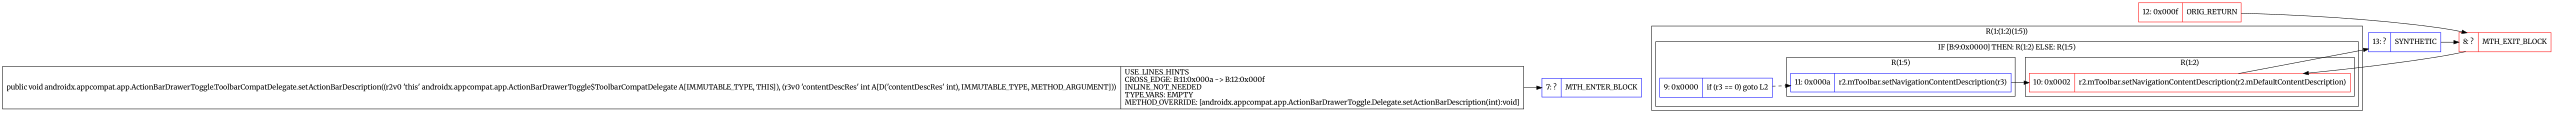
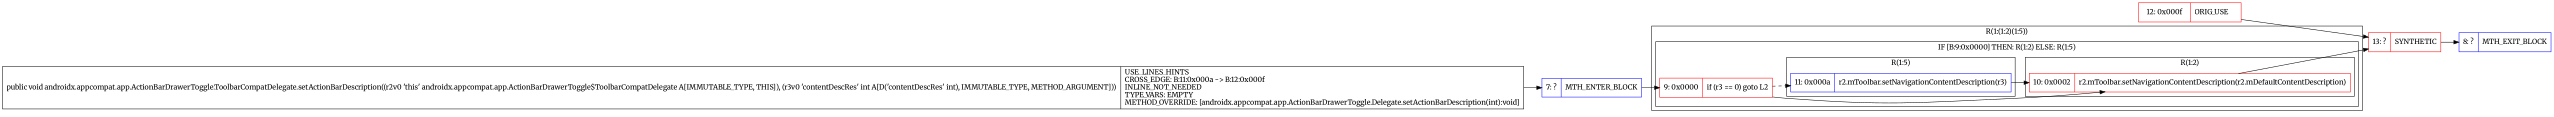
  digraph {
    fontname=Merriweather
    rankdir=LR
    node [color=red fontname=Merriweather shape=record]
    edge [fontname=Merriweather]
    n1 [label="{10\:\ 0x0002|r2.mToolbar.setNavigationContentDescription(r2.mDefaultContentDescription)\l}"]
    n2 [color=blue label="{11\:\ 0x000a|r2.mToolbar.setNavigationContentDescription(r3)\l}"]
-   n3 [color=blue label="{9\:\ 0x0000|if (r3 == 0) goto L2\l}"]
-   n4 [color=blue label="{13\:\ ?|SYNTHETIC\l}"]
-   n5 [label="{8\:\ ?|MTH_EXIT_BLOCK\l}"]
-   n6 [label="{12\:\ 0x000f|ORIG_RETURN\l}"]
+   n3 [label="{9\:\ 0x0000|if (r3 == 0) goto L2\l}"]
+   n4 [label="{13\:\ ?|SYNTHETIC\l}"]
+   n5 [color=blue label="{8\:\ ?|MTH_EXIT_BLOCK\l}"]
+   n6 [label="{12\:\ 0x000f|ORIG_USE\l}"]
    n7 [color=blue label="{7\:\ ?|MTH_ENTER_BLOCK\l}"]
    n8 [label="{public void androidx.appcompat.app.ActionBarDrawerToggle.ToolbarCompatDelegate.setActionBarDescription((r2v0 'this' androidx.appcompat.app.ActionBarDrawerToggle$ToolbarCompatDelegate A[IMMUTABLE_TYPE, THIS]), (r3v0 'contentDescRes' int A[D('contentDescRes' int), IMMUTABLE_TYPE, METHOD_ARGUMENT]))  | USE_LINES_HINTS\lCROSS_EDGE: B:11:0x000a \-\> B:12:0x000f\lINLINE_NOT_NEEDED\lTYPE_VARS: EMPTY\lMETHOD_OVERRIDE: [androidx.appcompat.app.ActionBarDrawerToggle.Delegate.setActionBarDescription(int):void]\l}" color=""]
    subgraph cluster_1 {
      label="R(1:(1:2)(1:5))"
      subgraph cluster_2 {
        label="IF [B:9:0x0000] THEN: R(1:2) ELSE: R(1:5)"
        n3
        subgraph cluster_3 {
          label="R(1:2)"
          n1
        }
        subgraph cluster_4 {
          label="R(1:5)"
          n2
        }
      }
    }
    n1 -> n4
    n2 -> n1
-   n5 -> n1
+   n3 -> n1
    n3 -> n2 [style=dashed]
    n4 -> n5
-   n6 -> n5
+   n6 -> n4
+   n7 -> n3
    n8 -> n7
  }
